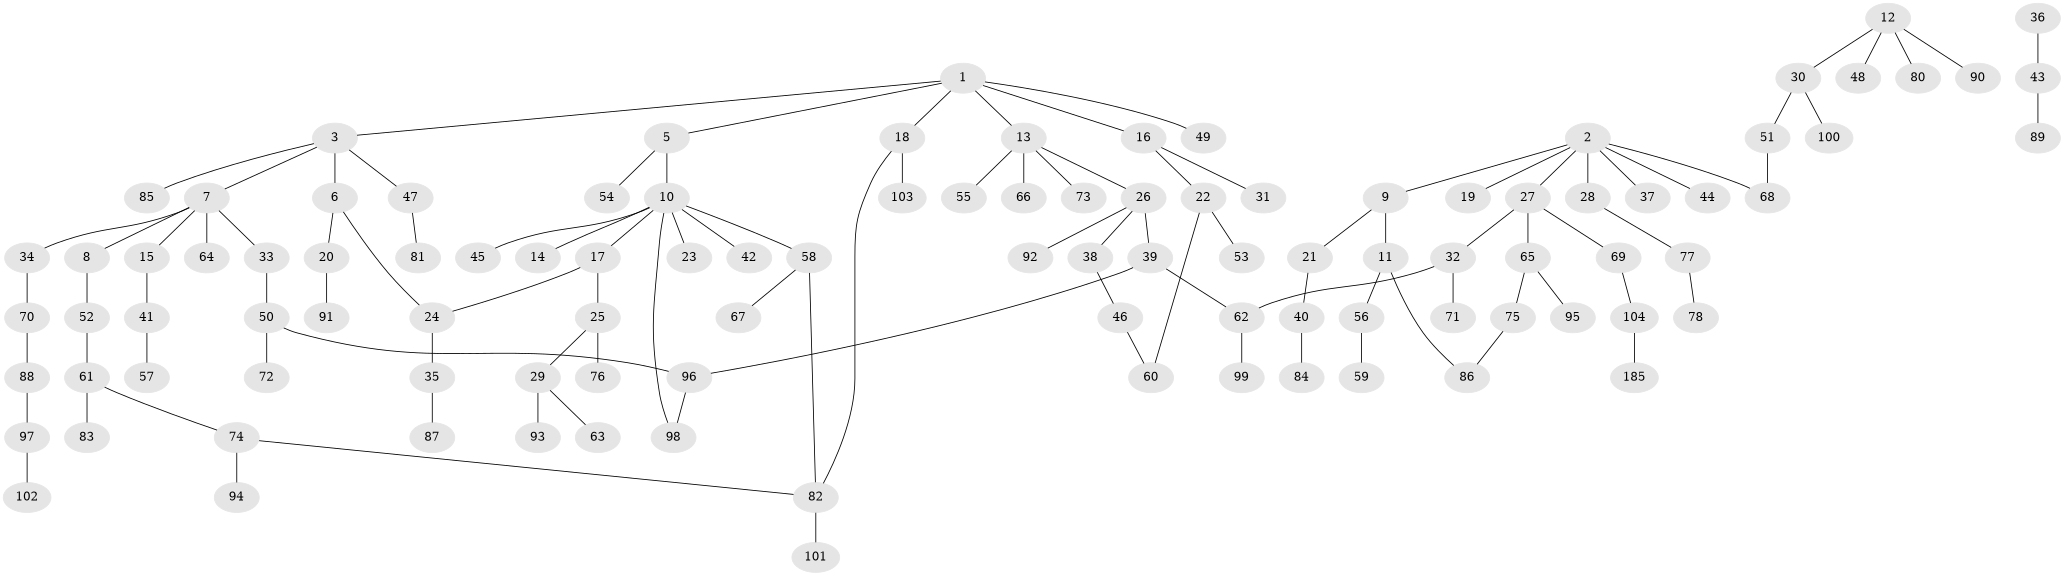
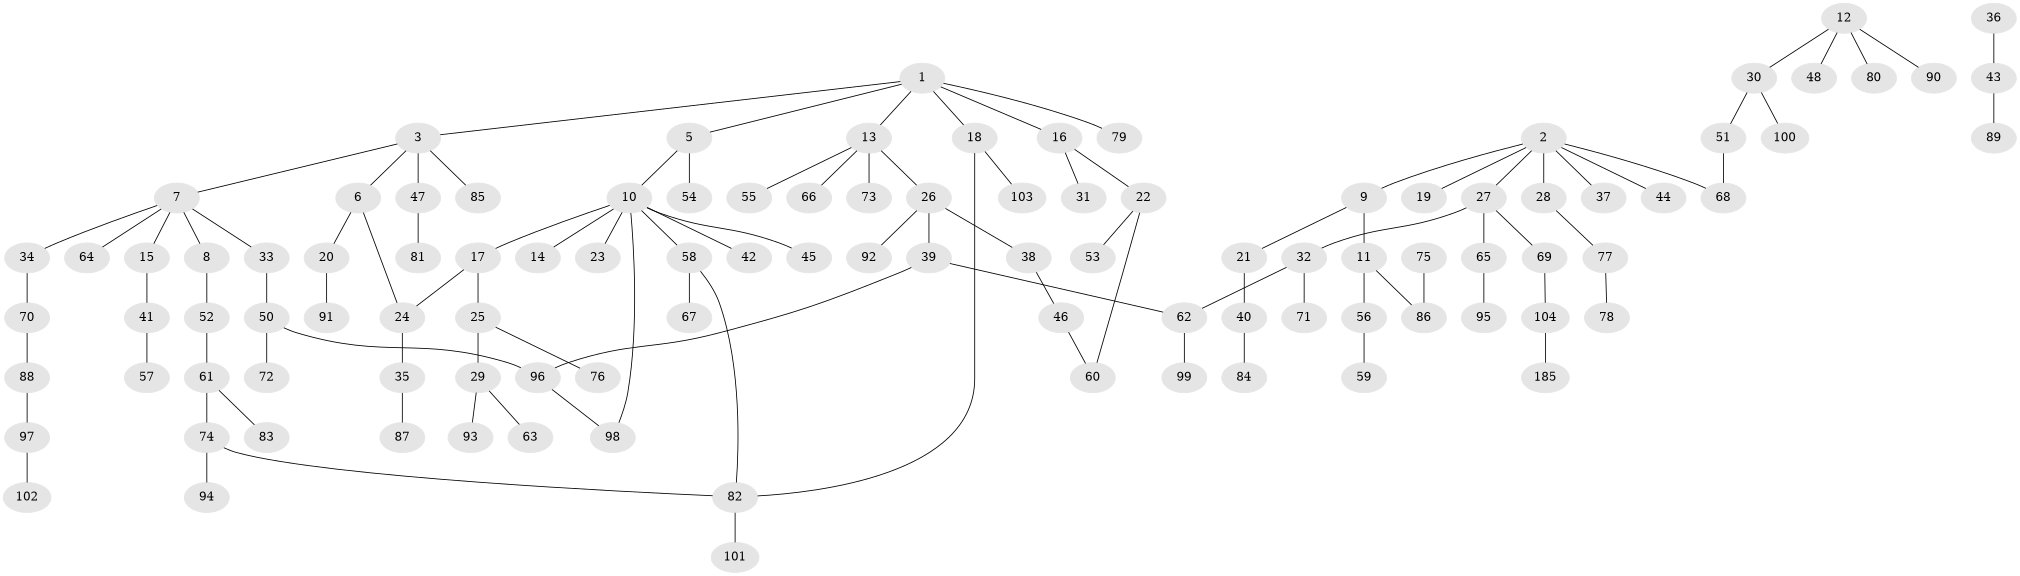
  graph {
    node [color=gray90 style=filled]
    1
    3
    5
    13
    16
    18
-   79 [label=49]
+   79
    2
    9
    19
    27
    28
    37
    44
    68
    6
    7
    47
    85
    10
    54
    26
    55
    66
    73
    22
    31
    82
    103
    11
    21
    32
    65
    69
    77
    20
    24
    8
    15
    33
    34
    64
    81
    12
    30
    48
    80
    90
    36
    43
    14
    17
    23
    42
    45
    58
    98
    91
    35
    52
    41
    50
    70
    61
    56
    86
    40
    25
    67
    59
    51
    100
    38
    39
    92
    57
    53
    60
    29
    76
    101
    84
    87
    63
    93
    46
    62
    96
    71
    75
    95
    104
    78
    99
    72
    88
    89
    74
    83
    94
    n101 [label=185]
    97
    102
    1 -- 3
    1 -- 5
    1 -- 13
    1 -- 16
    1 -- 18
    1 -- 79
    3 -- 6
    3 -- 7
    3 -- 47
    3 -- 85
    5 -- 10
    5 -- 54
    13 -- 26
    13 -- 55
    13 -- 66
    13 -- 73
    16 -- 22
    16 -- 31
    18 -- 82
    18 -- 103
    2 -- 9
    2 -- 19
    2 -- 27
    2 -- 28
    2 -- 37
    2 -- 44
    2 -- 68
    9 -- 11
    9 -- 21
    27 -- 32
    27 -- 65
    27 -- 69
    28 -- 77
    6 -- 20
    6 -- 24
    7 -- 8
    7 -- 15
    7 -- 33
    7 -- 34
    7 -- 64
    47 -- 81
    10 -- 14
    10 -- 17
    10 -- 23
    10 -- 42
    10 -- 45
    10 -- 58
    10 -- 98
    26 -- 38
    26 -- 39
    26 -- 92
    22 -- 53
    22 -- 60
    82 -- 101
    11 -- 56
    11 -- 86
    21 -- 40
    32 -- 62
    32 -- 71
-   65 -- 75
    65 -- 95
    69 -- 104
    77 -- 78
    20 -- 91
    24 -- 35
    8 -- 52
    15 -- 41
    33 -- 50
    34 -- 70
    12 -- 30
    12 -- 48
    12 -- 80
    12 -- 90
    30 -- 51
    30 -- 100
    36 -- 43
    43 -- 89
    17 -- 24
    17 -- 25
    58 -- 82
    58 -- 67
    35 -- 87
    52 -- 61
    41 -- 57
    50 -- 96
    50 -- 72
    70 -- 88
    61 -- 74
    61 -- 83
    56 -- 59
    40 -- 84
    25 -- 29
    25 -- 76
    51 -- 68
    38 -- 46
    39 -- 62
    39 -- 96
    29 -- 63
    29 -- 93
    46 -- 60
    62 -- 99
    96 -- 98
    75 -- 86
    104 -- n101
    88 -- 97
    74 -- 82
    74 -- 94
    97 -- 102
  }
